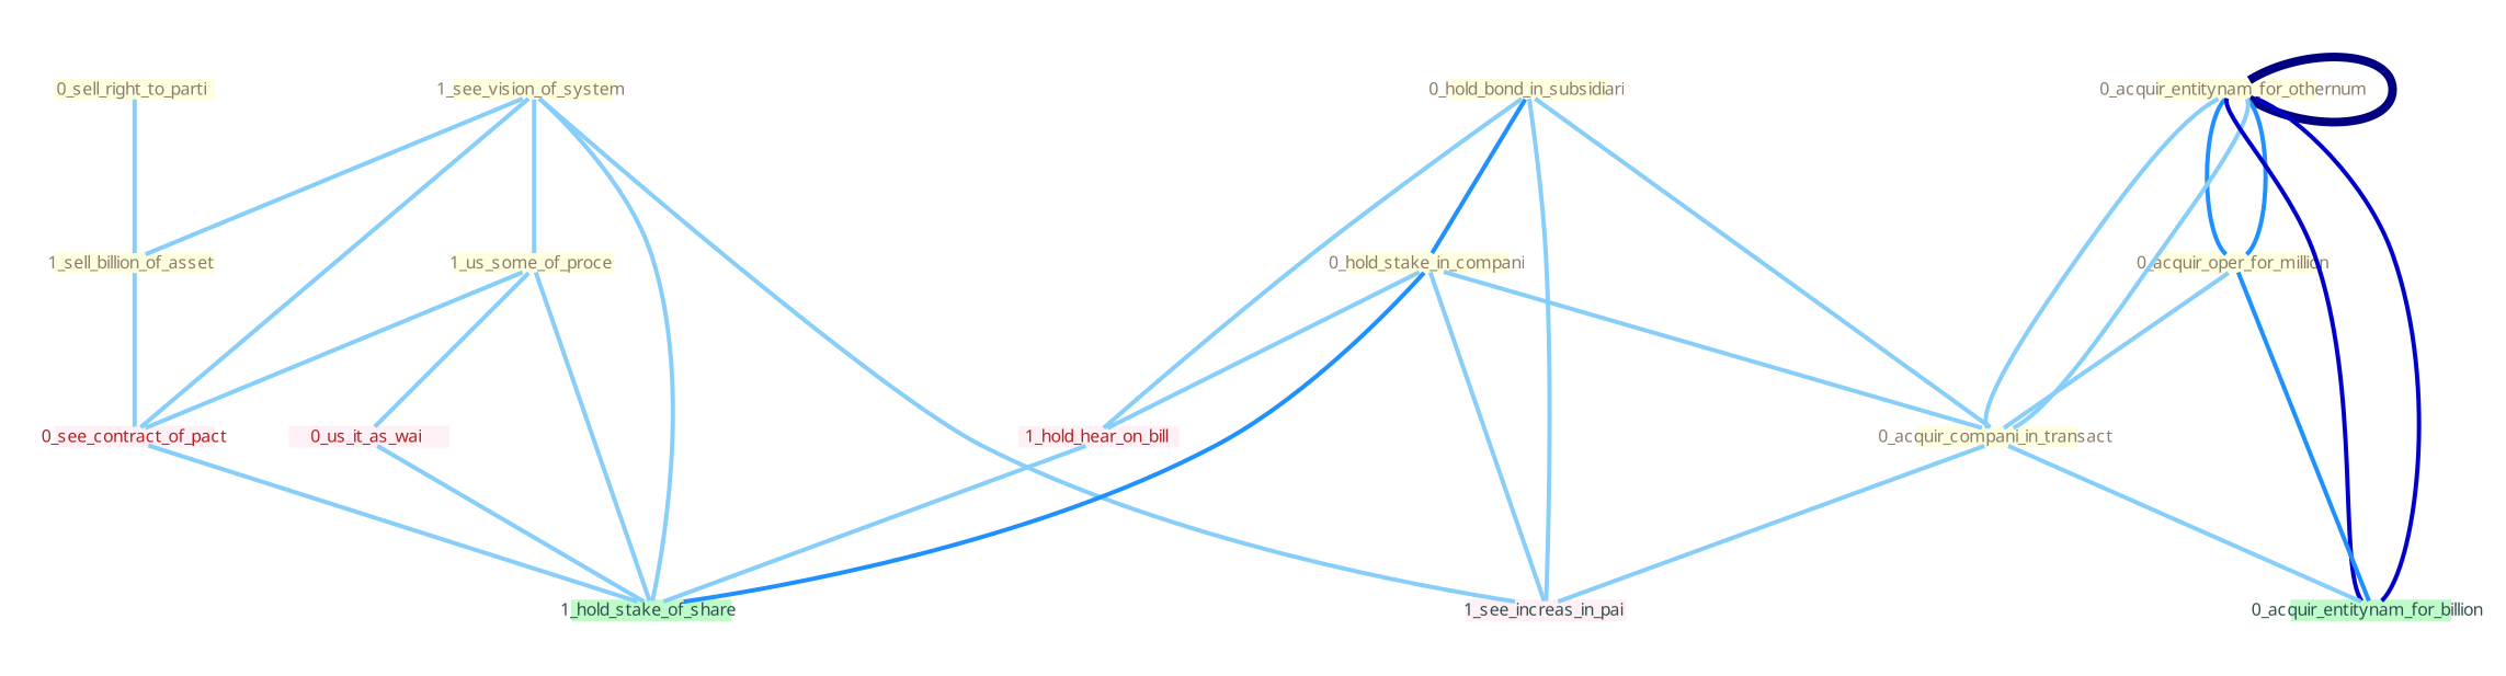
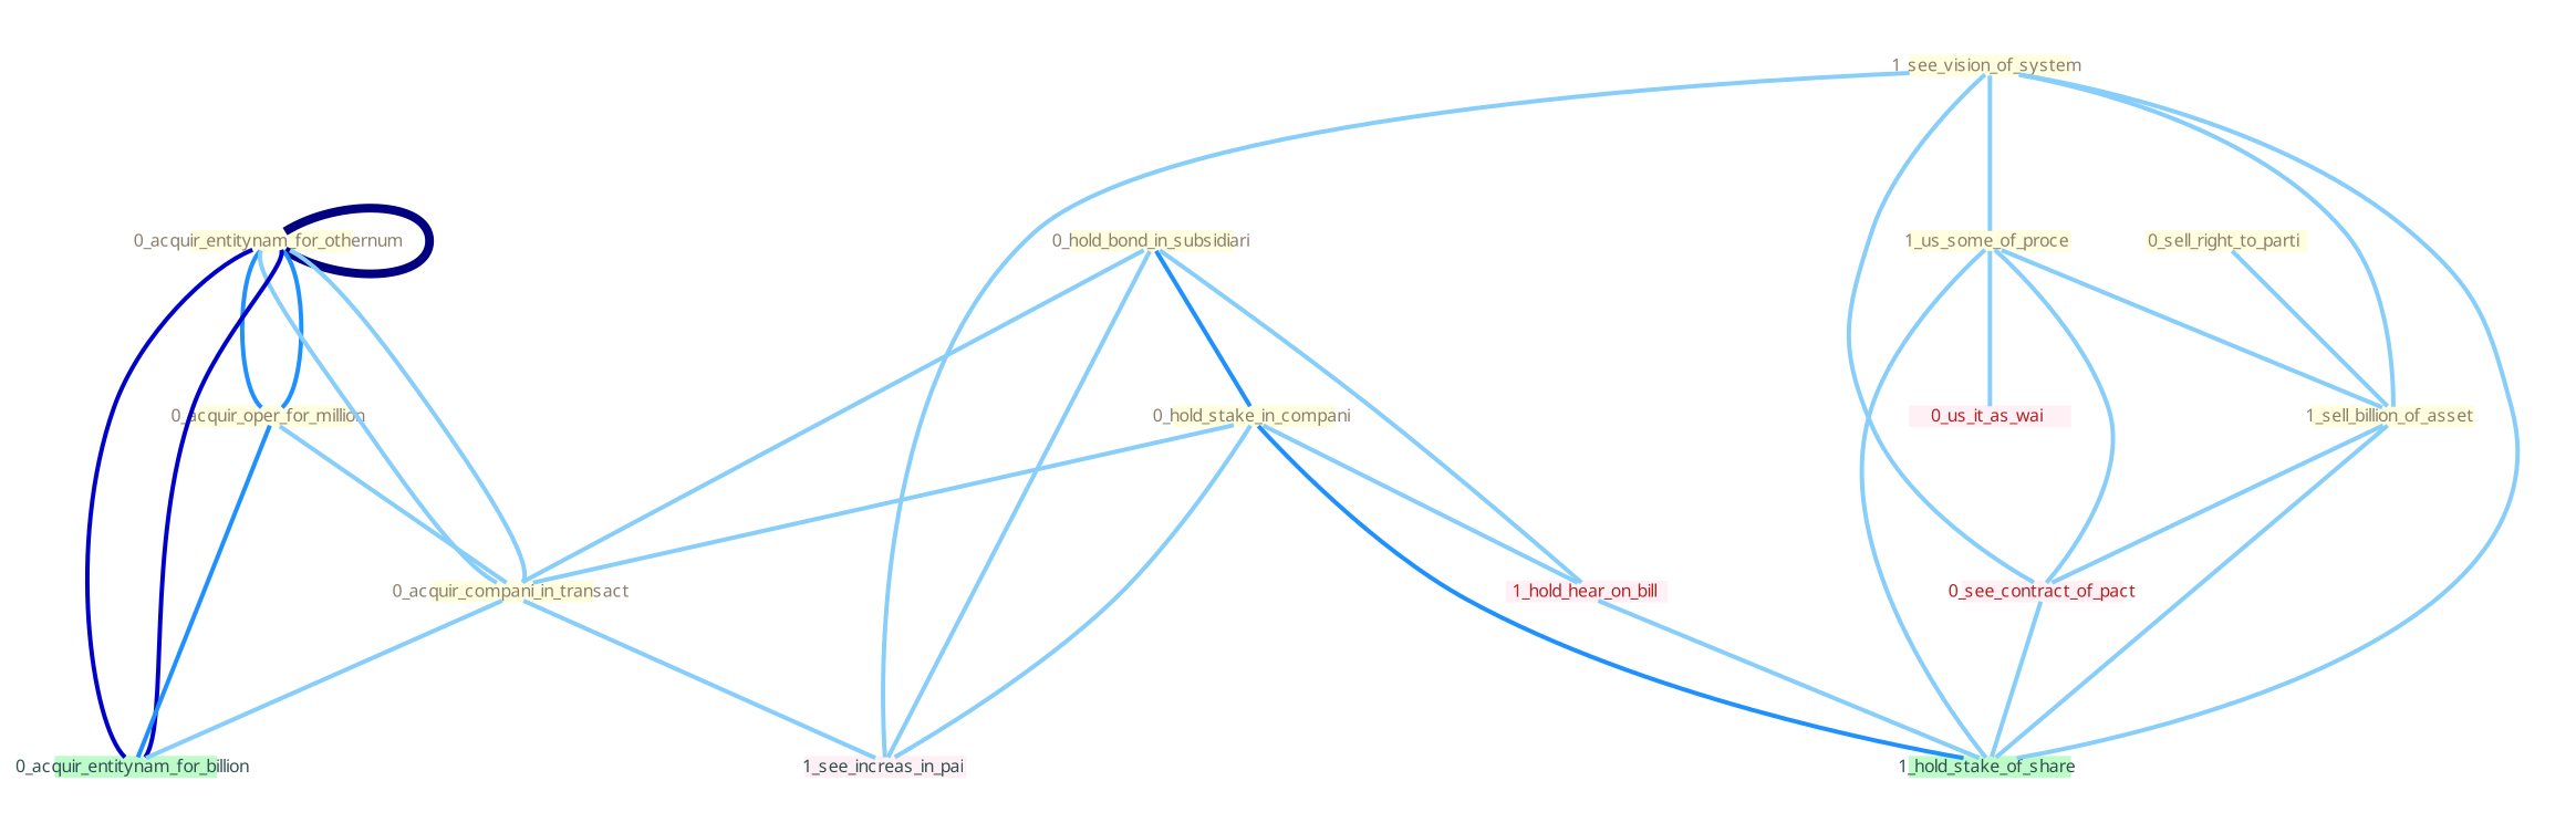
  graph {
    fontname="Noto Sans"
    node [color="#ffffe0" fixedsize=true fontcolor="#8b7d6b" fontname="Noto Sans" fontsize=4 shape=polygon style=filled]
    edge [color="#87cefa" fontname="Noto Sans" w=1]
    "0_hold_bond_in_subsidiari " [height=.06 width=.5]
    "0_acquir_entitynam_for_othernum " [height=.06 width=.5]
    "0_acquir_oper_for_million " [height=.06 width=.5]
    "1_see_vision_of_system " [height=.06 width=.5]
    "0_sell_right_to_parti " [height=.06 width=.5]
    "0_hold_stake_in_compani " [height=.06 width=.5]
    "1_us_some_of_proce " [height=.06 width=.5]
    "1_sell_billion_of_asset " [height=.06 width=.5]
    "0_acquir_compani_in_transact " [height=.06 width=.5]
    n10 [color="#fff0f5" fontcolor="#b22222" height=.06 label="0_see_contract_of_pact" width=.5]
    "0_us_it_as_wai " [color="#fff0f5" fontcolor="#b22222" height=.06 width=.5]
    "1_see_increas_in_pai " [color="#fff0f5" fontcolor="#2f4f4f" height=.06 width=.5]
    "1_hold_hear_on_bill " [color="#fff0f5" fontcolor="#b22222" height=.06 width=.5]
    "0_acquir_entitynam_for_billion " [color="#BDFCC9" fontcolor="#2f4f4f" height=.06 width=.5]
    "1_hold_stake_of_share " [color="#BDFCC9" fontcolor="#2f4f4f" height=.06 width=.5]
    subgraph sub_1 {
      "0_hold_bond_in_subsidiari "
      "0_acquir_entitynam_for_othernum "
      "0_acquir_oper_for_million "
      "1_see_vision_of_system "
      "0_sell_right_to_parti "
      "0_hold_stake_in_compani "
      "1_us_some_of_proce "
      "1_sell_billion_of_asset "
      "0_acquir_compani_in_transact "
    }
    subgraph sub_2 {
      n10
      "0_us_it_as_wai "
      "1_see_increas_in_pai "
      "1_hold_hear_on_bill "
    }
    "0_hold_bond_in_subsidiari " -- "0_hold_stake_in_compani " [color="#1e90ff" w=2]
    "0_hold_bond_in_subsidiari " -- "0_acquir_compani_in_transact "
    "0_hold_bond_in_subsidiari " -- "1_see_increas_in_pai "
    "0_hold_bond_in_subsidiari " -- "1_hold_hear_on_bill "
    "0_acquir_entitynam_for_othernum " -- "0_acquir_entitynam_for_othernum " [color="#000080" style=bold w=4]
    "0_acquir_entitynam_for_othernum " -- "0_acquir_oper_for_million " [color="#1e90ff" w=2]
    "0_acquir_entitynam_for_othernum " -- "0_acquir_oper_for_million " [color="#1e90ff" w=2]
    "0_acquir_entitynam_for_othernum " -- "0_acquir_compani_in_transact "
    "0_acquir_entitynam_for_othernum " -- "0_acquir_compani_in_transact "
    "0_acquir_entitynam_for_othernum " -- "0_acquir_entitynam_for_billion " [color="#0000cd" w=3]
    "0_acquir_entitynam_for_othernum " -- "0_acquir_entitynam_for_billion " [color="#0000cd" w=3]
    "0_acquir_oper_for_million " -- "0_acquir_compani_in_transact "
    "0_acquir_oper_for_million " -- "0_acquir_entitynam_for_billion " [color="#1e90ff" w=2]
    "1_see_vision_of_system " -- "1_us_some_of_proce "
    "1_see_vision_of_system " -- "1_sell_billion_of_asset "
    "1_see_vision_of_system " -- n10
    "1_see_vision_of_system " -- "1_see_increas_in_pai "
    "1_see_vision_of_system " -- "1_hold_stake_of_share "
    "0_sell_right_to_parti " -- "1_sell_billion_of_asset "
    "0_hold_stake_in_compani " -- "0_acquir_compani_in_transact "
    "0_hold_stake_in_compani " -- "1_see_increas_in_pai "
    "0_hold_stake_in_compani " -- "1_hold_hear_on_bill "
    "0_hold_stake_in_compani " -- "1_hold_stake_of_share " [color="#1e90ff" w=2]
+   "1_us_some_of_proce " -- "1_sell_billion_of_asset "
    "1_us_some_of_proce " -- n10
    "1_us_some_of_proce " -- "0_us_it_as_wai "
    "1_us_some_of_proce " -- "1_hold_stake_of_share "
    "1_sell_billion_of_asset " -- n10
-   "0_us_it_as_wai " -- "1_hold_stake_of_share "
+   "1_sell_billion_of_asset " -- "1_hold_stake_of_share "
    "0_acquir_compani_in_transact " -- "1_see_increas_in_pai "
    "0_acquir_compani_in_transact " -- "0_acquir_entitynam_for_billion "
    n10 -- "1_hold_stake_of_share "
    "1_hold_hear_on_bill " -- "1_hold_stake_of_share "
  }
